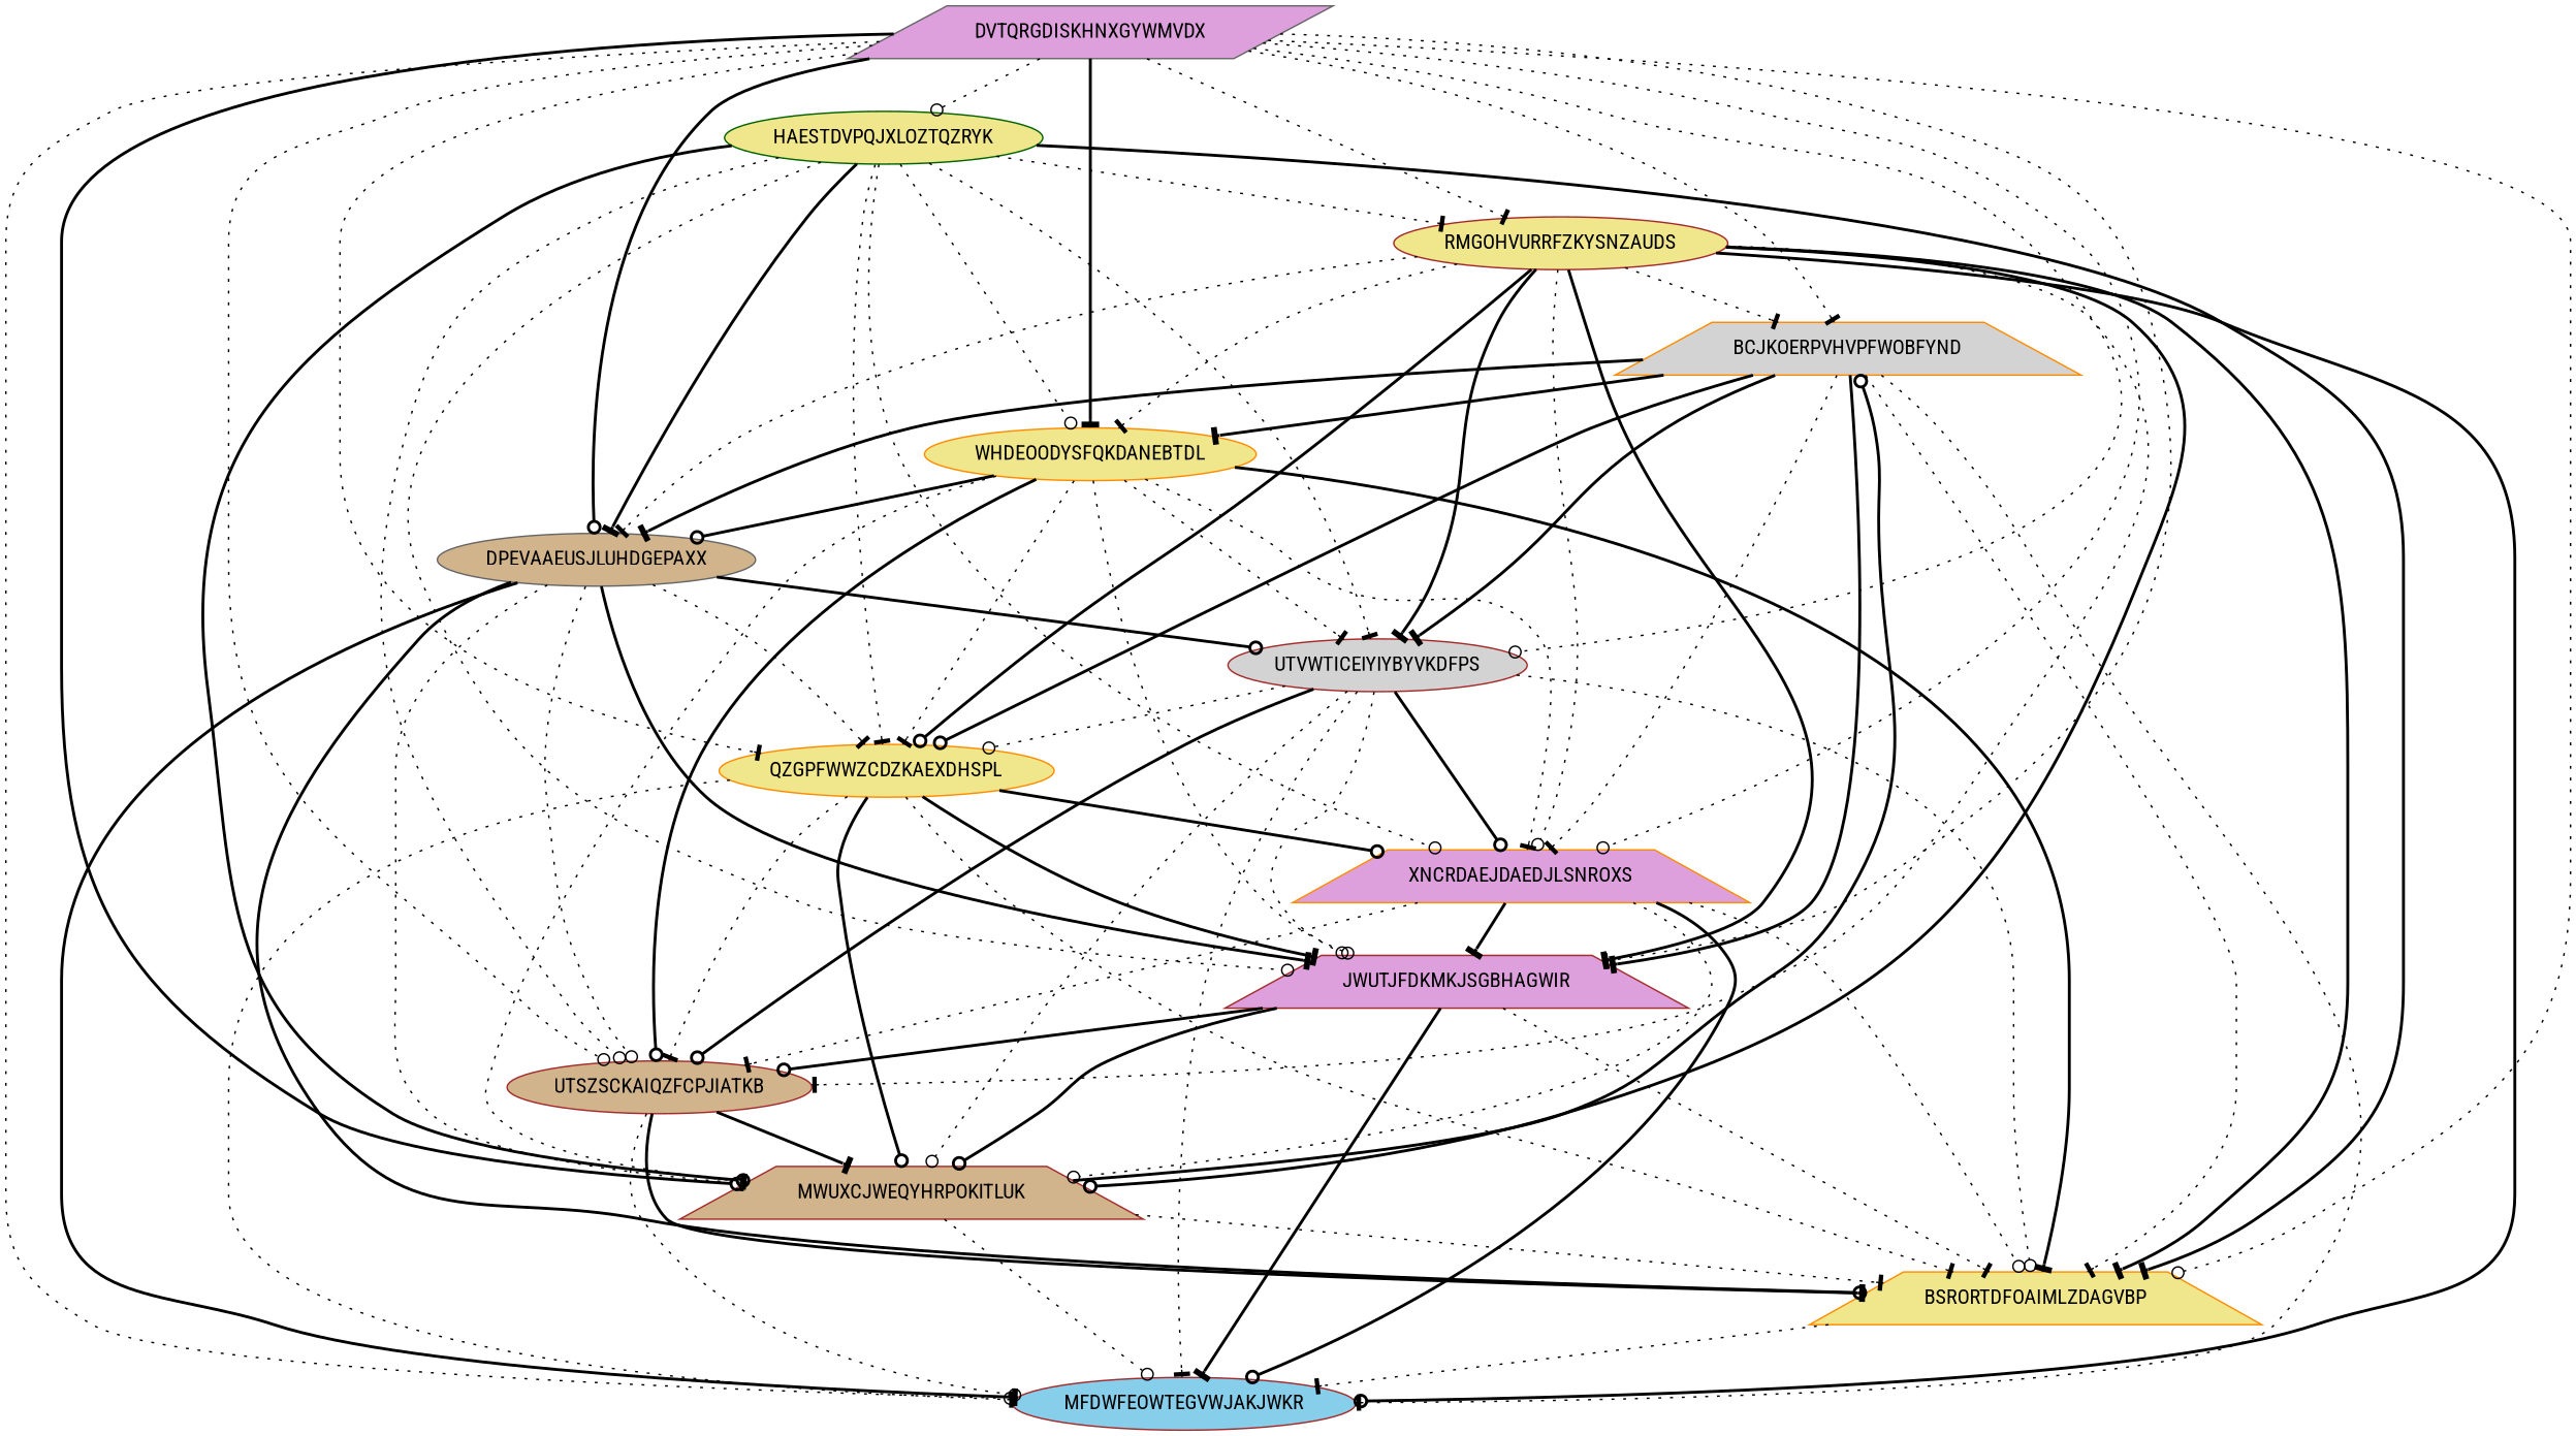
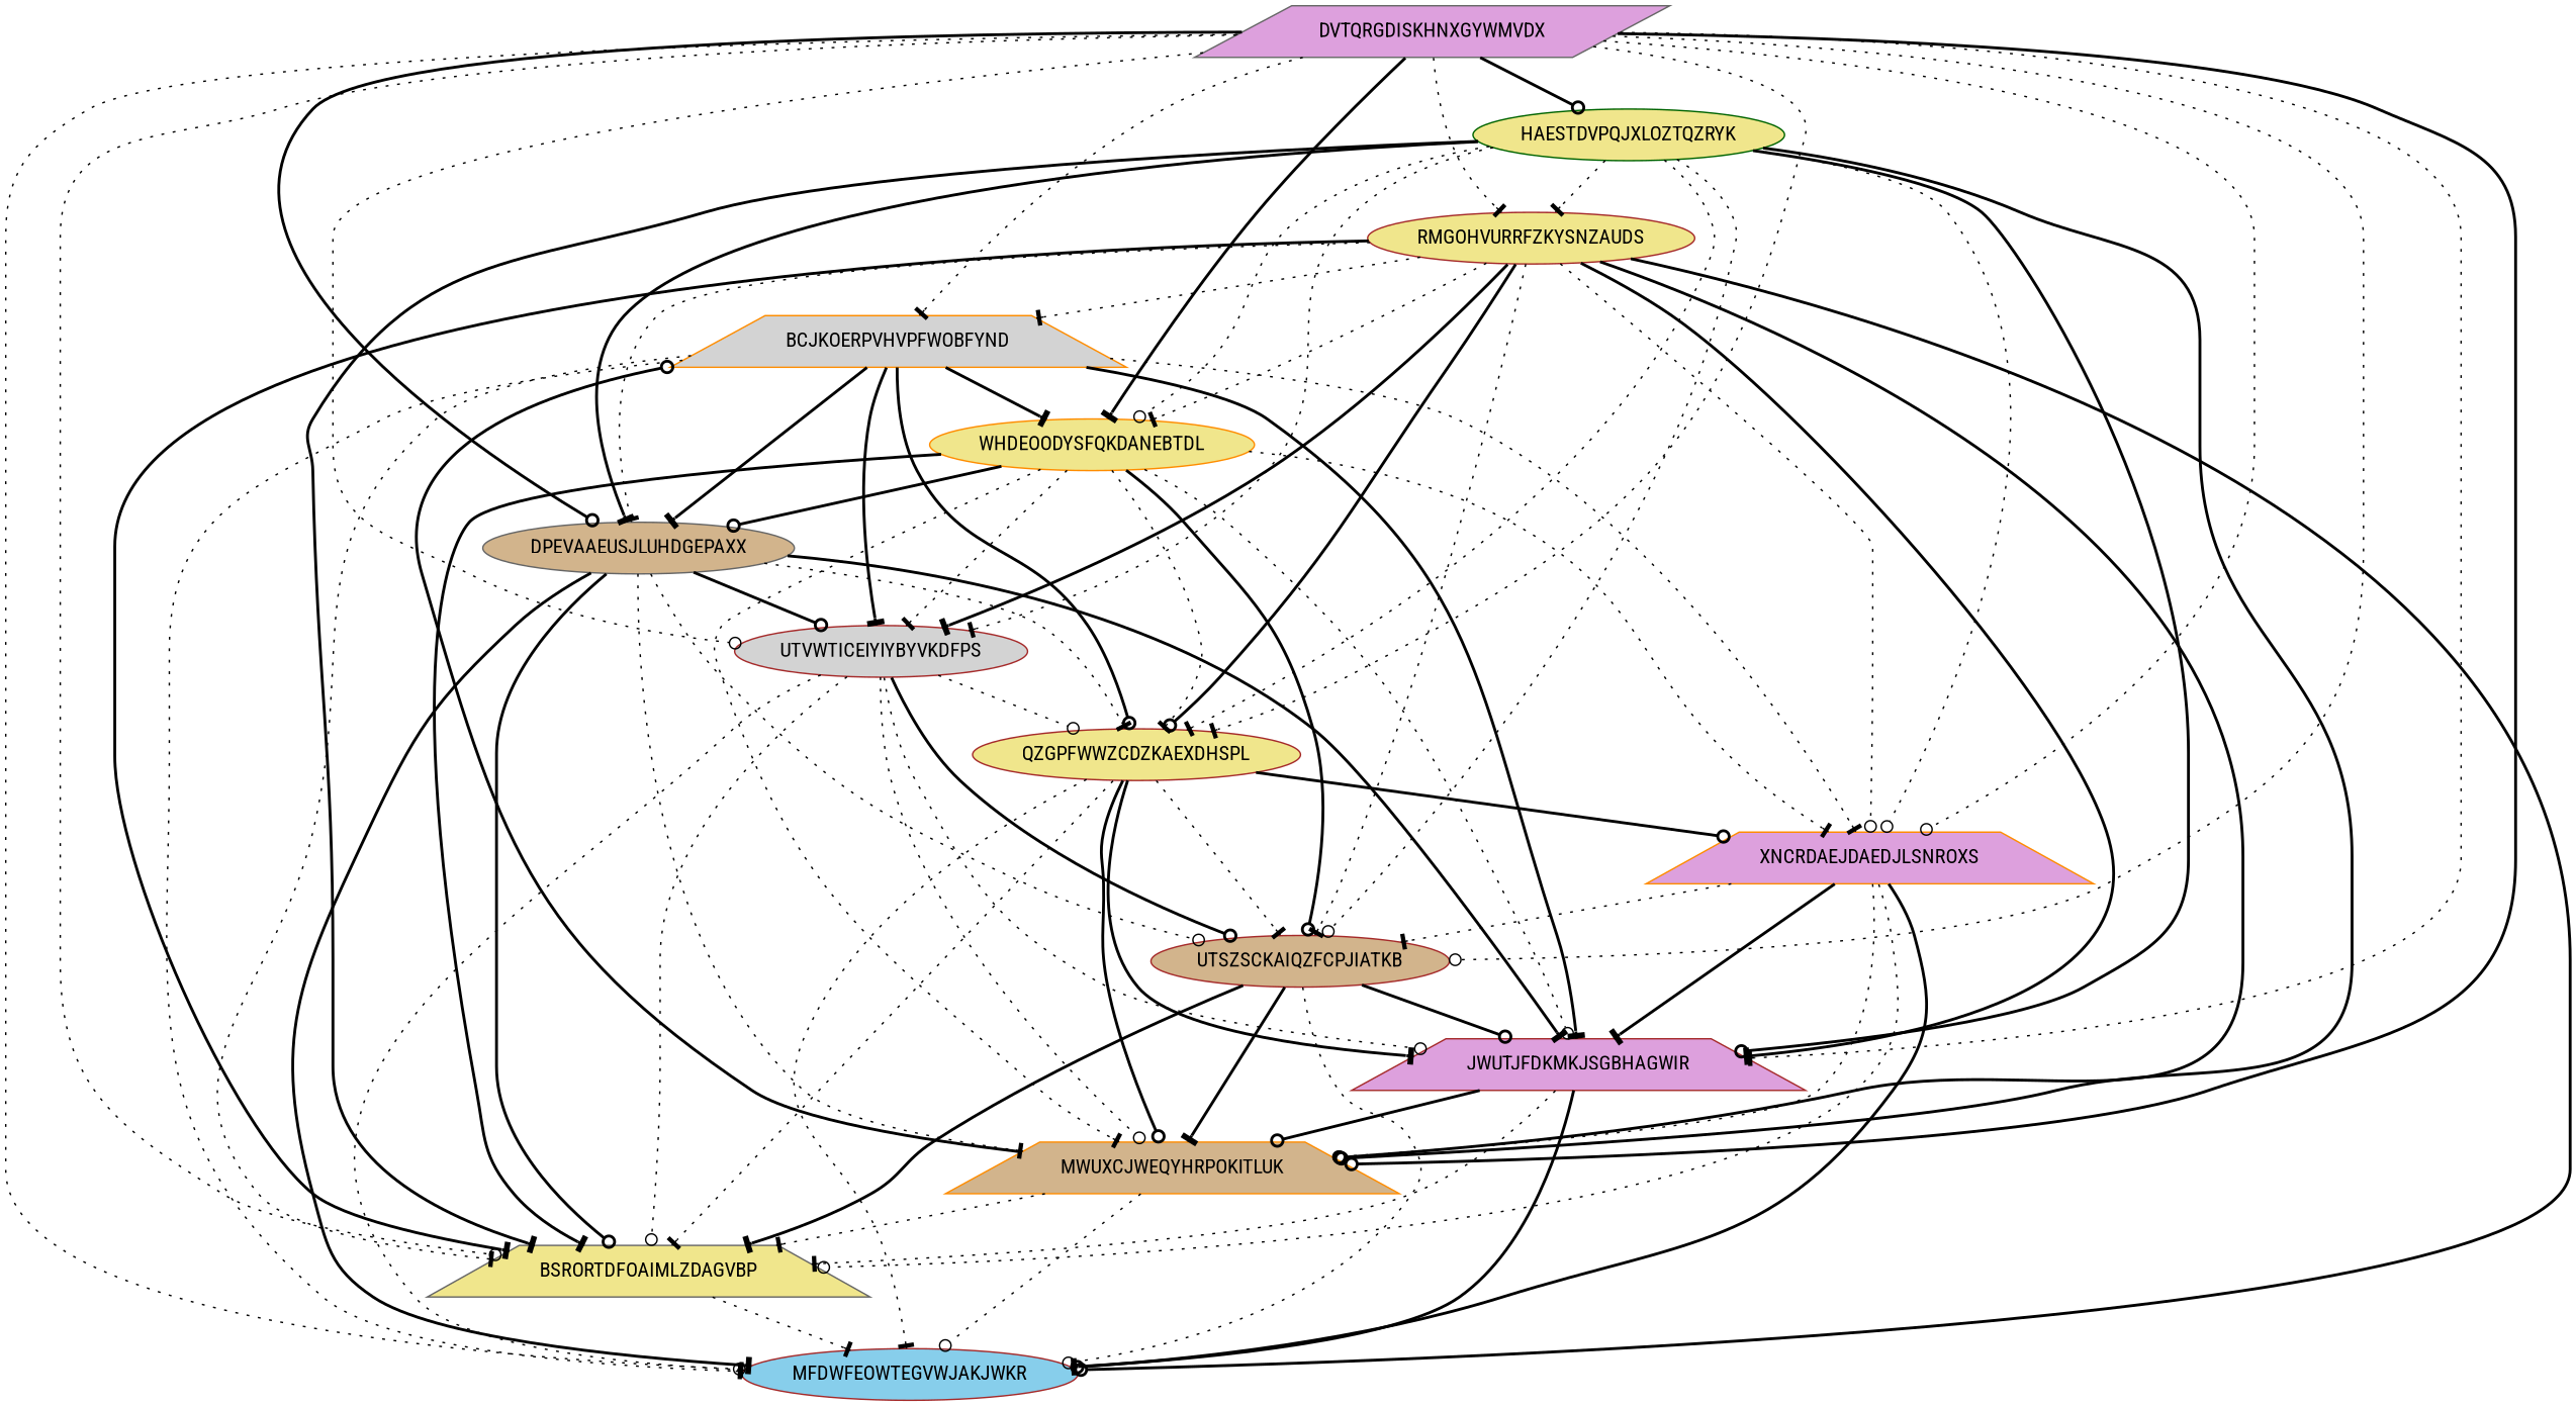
  digraph {
    fontname="Roboto Condensed"
    node [Weight=11 color=brown fillcolor=khaki fontname="Roboto Condensed" shape=ellipse style=filled]
    edge [Weight=18 arrowhead=tee fontname="Roboto Condensed" style=dotted]
    DVTQRGDISKHNXGYWMVDX [color=gray40 fillcolor=plum shape=parallelogram]
    HAESTDVPQJXLOZTQZRYK [Weight=10 color=darkgreen]
    RMGOHVURRFZKYSNZAUDS [Weight=14]
    BCJKOERPVHVPFWOBFYND [Weight=19 color=darkorange fillcolor=lightgrey shape=trapezium]
    WHDEOODYSFQKDANEBTDL [Weight=16 color=darkorange]
    DPEVAAEUSJLUHDGEPAXX [Weight=14 color=gray40 fillcolor=tan]
    UTVWTICEIYIYBYVKDFPS [Weight=20 fillcolor=lightgrey]
-   QZGPFWWZCDZKAEXDHSPL [Weight=13 color=darkorange]
+   QZGPFWWZCDZKAEXDHSPL [Weight=13]
    UTSZSCKAIQZFCPJIATKB [Weight=13 fillcolor=tan]
    JWUTJFDKMKJSGBHAGWIR [Weight=16 fillcolor=plum shape=trapezium]
-   MWUXCJWEQYHRPOKITLUK [Weight=15 fillcolor=tan shape=trapezium]
-   BSRORTDFOAIMLZDAGVBP [color=darkorange shape=trapezium]
+   MWUXCJWEQYHRPOKITLUK [Weight=15 color=darkorange fillcolor=tan shape=trapezium]
+   BSRORTDFOAIMLZDAGVBP [color=gray40 shape=trapezium]
    MFDWFEOWTEGVWJAKJWKR [Weight=12 fillcolor=skyblue]
    XNCRDAEJDAEDJLSNROXS [Weight=20 color=darkorange fillcolor=plum shape=trapezium]
-   DVTQRGDISKHNXGYWMVDX -> HAESTDVPQJXLOZTQZRYK [Weight=19 arrowhead=odot]
+   DVTQRGDISKHNXGYWMVDX -> HAESTDVPQJXLOZTQZRYK [Weight=19 arrowhead=odot style=bold]
    DVTQRGDISKHNXGYWMVDX -> RMGOHVURRFZKYSNZAUDS [Weight=11]
    DVTQRGDISKHNXGYWMVDX -> BCJKOERPVHVPFWOBFYND [Weight=14]
    DVTQRGDISKHNXGYWMVDX -> WHDEOODYSFQKDANEBTDL [Weight=19 style=bold]
    DVTQRGDISKHNXGYWMVDX -> DPEVAAEUSJLUHDGEPAXX [Weight=19 arrowhead=odot style=bold]
    DVTQRGDISKHNXGYWMVDX -> UTVWTICEIYIYBYVKDFPS [Weight=19 arrowhead=odot]
    DVTQRGDISKHNXGYWMVDX -> QZGPFWWZCDZKAEXDHSPL [Weight=11]
    DVTQRGDISKHNXGYWMVDX -> UTSZSCKAIQZFCPJIATKB [Weight=11 arrowhead=odot]
    DVTQRGDISKHNXGYWMVDX -> JWUTJFDKMKJSGBHAGWIR
    DVTQRGDISKHNXGYWMVDX -> MWUXCJWEQYHRPOKITLUK [arrowhead=odot style=bold]
    DVTQRGDISKHNXGYWMVDX -> BSRORTDFOAIMLZDAGVBP [Weight=14 arrowhead=odot]
    DVTQRGDISKHNXGYWMVDX -> MFDWFEOWTEGVWJAKJWKR [Weight=15 arrowhead=odot]
    DVTQRGDISKHNXGYWMVDX -> XNCRDAEJDAEDJLSNROXS [Weight=16 arrowhead=odot]
    HAESTDVPQJXLOZTQZRYK -> RMGOHVURRFZKYSNZAUDS [Weight=15]
    HAESTDVPQJXLOZTQZRYK -> WHDEOODYSFQKDANEBTDL [arrowhead=odot]
    HAESTDVPQJXLOZTQZRYK -> DPEVAAEUSJLUHDGEPAXX [Weight=12 style=bold]
    HAESTDVPQJXLOZTQZRYK -> UTVWTICEIYIYBYVKDFPS [Weight=20]
    HAESTDVPQJXLOZTQZRYK -> QZGPFWWZCDZKAEXDHSPL
    HAESTDVPQJXLOZTQZRYK -> UTSZSCKAIQZFCPJIATKB [Weight=16 arrowhead=odot]
-   HAESTDVPQJXLOZTQZRYK -> JWUTJFDKMKJSGBHAGWIR [Weight=13 arrowhead=odot]
+   HAESTDVPQJXLOZTQZRYK -> JWUTJFDKMKJSGBHAGWIR [Weight=13 arrowhead=odot style=bold]
    HAESTDVPQJXLOZTQZRYK -> MWUXCJWEQYHRPOKITLUK [Weight=14 arrowhead=odot style=bold]
    HAESTDVPQJXLOZTQZRYK -> BSRORTDFOAIMLZDAGVBP [Weight=15 style=bold]
    HAESTDVPQJXLOZTQZRYK -> XNCRDAEJDAEDJLSNROXS [Weight=10 arrowhead=odot]
    RMGOHVURRFZKYSNZAUDS -> BCJKOERPVHVPFWOBFYND [Weight=19]
    RMGOHVURRFZKYSNZAUDS -> WHDEOODYSFQKDANEBTDL [Weight=20]
    RMGOHVURRFZKYSNZAUDS -> DPEVAAEUSJLUHDGEPAXX [Weight=11]
    RMGOHVURRFZKYSNZAUDS -> UTVWTICEIYIYBYVKDFPS [Weight=20 style=bold]
    RMGOHVURRFZKYSNZAUDS -> QZGPFWWZCDZKAEXDHSPL [Weight=10 arrowhead=odot style=bold]
    RMGOHVURRFZKYSNZAUDS -> UTSZSCKAIQZFCPJIATKB [Weight=20]
    RMGOHVURRFZKYSNZAUDS -> JWUTJFDKMKJSGBHAGWIR [Weight=11 style=bold]
    RMGOHVURRFZKYSNZAUDS -> MWUXCJWEQYHRPOKITLUK [Weight=12 arrowhead=odot style=bold]
    RMGOHVURRFZKYSNZAUDS -> BSRORTDFOAIMLZDAGVBP [style=bold]
    RMGOHVURRFZKYSNZAUDS -> MFDWFEOWTEGVWJAKJWKR [Weight=13 arrowhead=odot style=bold]
    RMGOHVURRFZKYSNZAUDS -> XNCRDAEJDAEDJLSNROXS [Weight=16 arrowhead=odot]
    BCJKOERPVHVPFWOBFYND -> WHDEOODYSFQKDANEBTDL [Weight=11 style=bold]
    BCJKOERPVHVPFWOBFYND -> DPEVAAEUSJLUHDGEPAXX [Weight=20 style=bold]
    BCJKOERPVHVPFWOBFYND -> UTVWTICEIYIYBYVKDFPS [Weight=11 style=bold]
    BCJKOERPVHVPFWOBFYND -> QZGPFWWZCDZKAEXDHSPL [Weight=10 arrowhead=odot style=bold]
    BCJKOERPVHVPFWOBFYND -> JWUTJFDKMKJSGBHAGWIR [Weight=14 style=bold]
    BCJKOERPVHVPFWOBFYND -> BSRORTDFOAIMLZDAGVBP
    BCJKOERPVHVPFWOBFYND -> MFDWFEOWTEGVWJAKJWKR
    BCJKOERPVHVPFWOBFYND -> XNCRDAEJDAEDJLSNROXS [Weight=20]
    WHDEOODYSFQKDANEBTDL -> DPEVAAEUSJLUHDGEPAXX [Weight=12 arrowhead=odot style=bold]
    WHDEOODYSFQKDANEBTDL -> UTVWTICEIYIYBYVKDFPS [Weight=16]
    WHDEOODYSFQKDANEBTDL -> QZGPFWWZCDZKAEXDHSPL
    WHDEOODYSFQKDANEBTDL -> UTSZSCKAIQZFCPJIATKB [Weight=15 arrowhead=odot style=bold]
    WHDEOODYSFQKDANEBTDL -> JWUTJFDKMKJSGBHAGWIR [arrowhead=odot]
    WHDEOODYSFQKDANEBTDL -> MWUXCJWEQYHRPOKITLUK [Weight=15]
    WHDEOODYSFQKDANEBTDL -> BSRORTDFOAIMLZDAGVBP [Weight=16 style=bold]
    WHDEOODYSFQKDANEBTDL -> XNCRDAEJDAEDJLSNROXS [Weight=15]
    DPEVAAEUSJLUHDGEPAXX -> UTVWTICEIYIYBYVKDFPS [Weight=16 arrowhead=odot style=bold]
    DPEVAAEUSJLUHDGEPAXX -> QZGPFWWZCDZKAEXDHSPL [Weight=16]
    DPEVAAEUSJLUHDGEPAXX -> UTSZSCKAIQZFCPJIATKB [Weight=12 arrowhead=odot]
    DPEVAAEUSJLUHDGEPAXX -> JWUTJFDKMKJSGBHAGWIR [Weight=10 style=bold]
    DPEVAAEUSJLUHDGEPAXX -> MWUXCJWEQYHRPOKITLUK [Weight=20]
    DPEVAAEUSJLUHDGEPAXX -> BSRORTDFOAIMLZDAGVBP [Weight=17 arrowhead=odot style=bold]
    DPEVAAEUSJLUHDGEPAXX -> MFDWFEOWTEGVWJAKJWKR [Weight=16 style=bold]
    UTVWTICEIYIYBYVKDFPS -> QZGPFWWZCDZKAEXDHSPL [arrowhead=odot]
    UTVWTICEIYIYBYVKDFPS -> UTSZSCKAIQZFCPJIATKB [Weight=15 arrowhead=odot style=bold]
    UTVWTICEIYIYBYVKDFPS -> JWUTJFDKMKJSGBHAGWIR [Weight=14 arrowhead=odot]
    UTVWTICEIYIYBYVKDFPS -> MWUXCJWEQYHRPOKITLUK [arrowhead=odot]
    UTVWTICEIYIYBYVKDFPS -> BSRORTDFOAIMLZDAGVBP [Weight=12 arrowhead=odot]
    UTVWTICEIYIYBYVKDFPS -> MFDWFEOWTEGVWJAKJWKR [Weight=15]
-   UTVWTICEIYIYBYVKDFPS -> XNCRDAEJDAEDJLSNROXS [Weight=16 arrowhead=odot style=bold]
    QZGPFWWZCDZKAEXDHSPL -> UTSZSCKAIQZFCPJIATKB [Weight=15]
    QZGPFWWZCDZKAEXDHSPL -> JWUTJFDKMKJSGBHAGWIR [Weight=11 style=bold]
    QZGPFWWZCDZKAEXDHSPL -> MWUXCJWEQYHRPOKITLUK [Weight=14 arrowhead=odot style=bold]
    QZGPFWWZCDZKAEXDHSPL -> BSRORTDFOAIMLZDAGVBP [Weight=13]
    QZGPFWWZCDZKAEXDHSPL -> MFDWFEOWTEGVWJAKJWKR [Weight=19]
    QZGPFWWZCDZKAEXDHSPL -> XNCRDAEJDAEDJLSNROXS [Weight=12 arrowhead=odot style=bold]
-   JWUTJFDKMKJSGBHAGWIR -> UTSZSCKAIQZFCPJIATKB [Weight=11 arrowhead=odot style=bold]
+   UTSZSCKAIQZFCPJIATKB -> JWUTJFDKMKJSGBHAGWIR [Weight=11 arrowhead=odot style=bold]
    UTSZSCKAIQZFCPJIATKB -> MWUXCJWEQYHRPOKITLUK [Weight=12 style=bold]
    UTSZSCKAIQZFCPJIATKB -> BSRORTDFOAIMLZDAGVBP [Weight=14 style=bold]
    UTSZSCKAIQZFCPJIATKB -> MFDWFEOWTEGVWJAKJWKR [Weight=11 arrowhead=odot]
    JWUTJFDKMKJSGBHAGWIR -> MWUXCJWEQYHRPOKITLUK [Weight=10 arrowhead=odot style=bold]
    JWUTJFDKMKJSGBHAGWIR -> BSRORTDFOAIMLZDAGVBP
    JWUTJFDKMKJSGBHAGWIR -> MFDWFEOWTEGVWJAKJWKR [Weight=17 style=bold]
    MWUXCJWEQYHRPOKITLUK -> BCJKOERPVHVPFWOBFYND [Weight=19 arrowhead=odot style=bold]
    MWUXCJWEQYHRPOKITLUK -> BSRORTDFOAIMLZDAGVBP [Weight=16]
    MWUXCJWEQYHRPOKITLUK -> MFDWFEOWTEGVWJAKJWKR [Weight=20 arrowhead=odot]
    BSRORTDFOAIMLZDAGVBP -> MFDWFEOWTEGVWJAKJWKR [Weight=14]
    XNCRDAEJDAEDJLSNROXS -> UTSZSCKAIQZFCPJIATKB
    XNCRDAEJDAEDJLSNROXS -> JWUTJFDKMKJSGBHAGWIR [Weight=17 style=bold]
    XNCRDAEJDAEDJLSNROXS -> MWUXCJWEQYHRPOKITLUK [Weight=14 arrowhead=odot]
    XNCRDAEJDAEDJLSNROXS -> BSRORTDFOAIMLZDAGVBP [Weight=17 arrowhead=odot]
    XNCRDAEJDAEDJLSNROXS -> MFDWFEOWTEGVWJAKJWKR [Weight=15 arrowhead=odot style=bold]
  }
